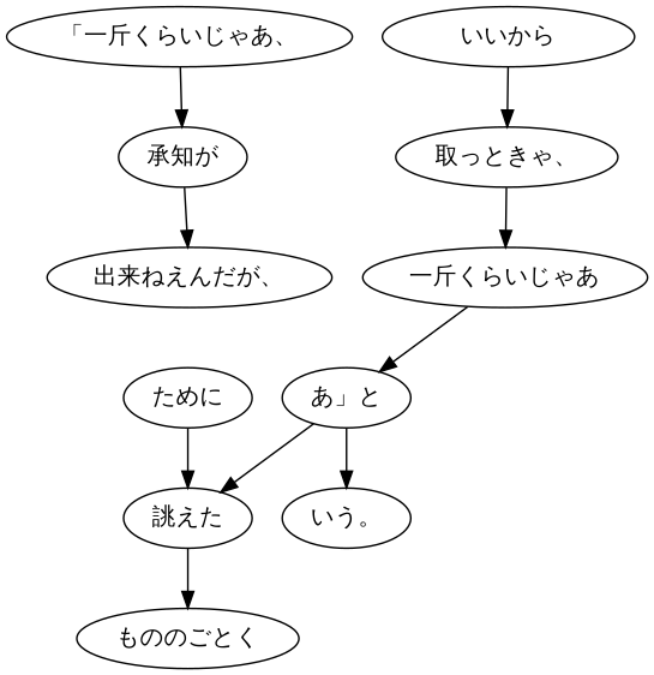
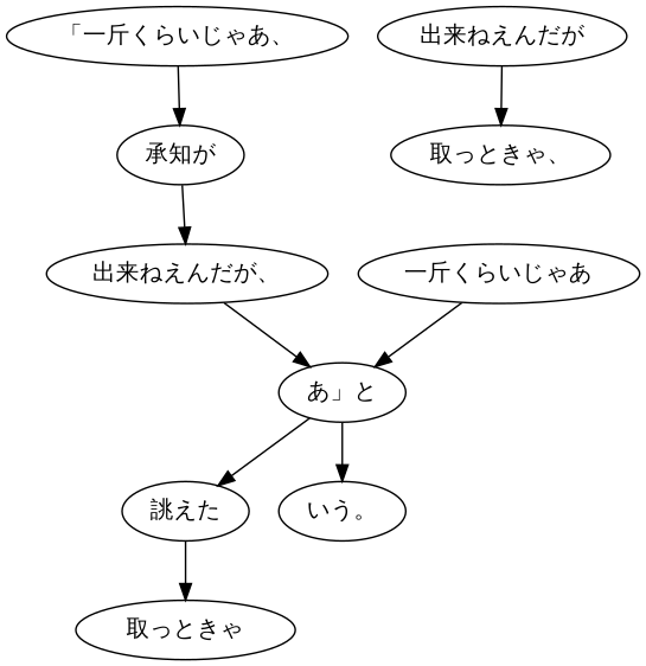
  digraph {
    fontname="Liberation Serif"
    node [fontname="Liberation Serif"]
    edge [fontname="Liberation Serif"]
    n1 [label="「一斤くらいじゃあ、"]
    n2 [label="承知が"]
    n3 [label="出来ねえんだが、"]
    n4 [label="あ」と"]
    n5 [label="誂えた"]
    n6 [label="いう。"]
-   n7 [label="いいから"]
+   n7 [label="出来ねえんだが"]
    n8 [label="取っときゃ、"]
    n9 [label="一斤くらいじゃあ"]
-   n10 [label="もののごとく"]
-   n11 [label="ために"]
+   n10 [label="取っときゃ"]
    n1 -> n2
    n2 -> n3
+   n3 -> n4
    n4 -> n5
    n4 -> n6
    n5 -> n10
    n7 -> n8
-   n8 -> n9
    n9 -> n4
-   n11 -> n5
  }
